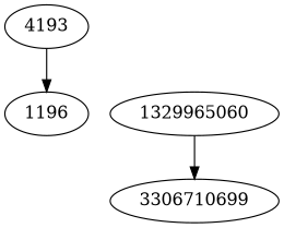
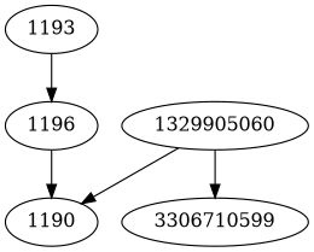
  strict digraph {
-   1329905060 [label=1329965060]
-   3306710699
-   1193 [label=4193]
+   1329905060
+   1190
+   3306710699 [label=3306710599]
+   1193
    1196
+   1329905060 -> 1190
    1329905060 -> 3306710699
    1193 -> 1196
+   1196 -> 1190
  }
